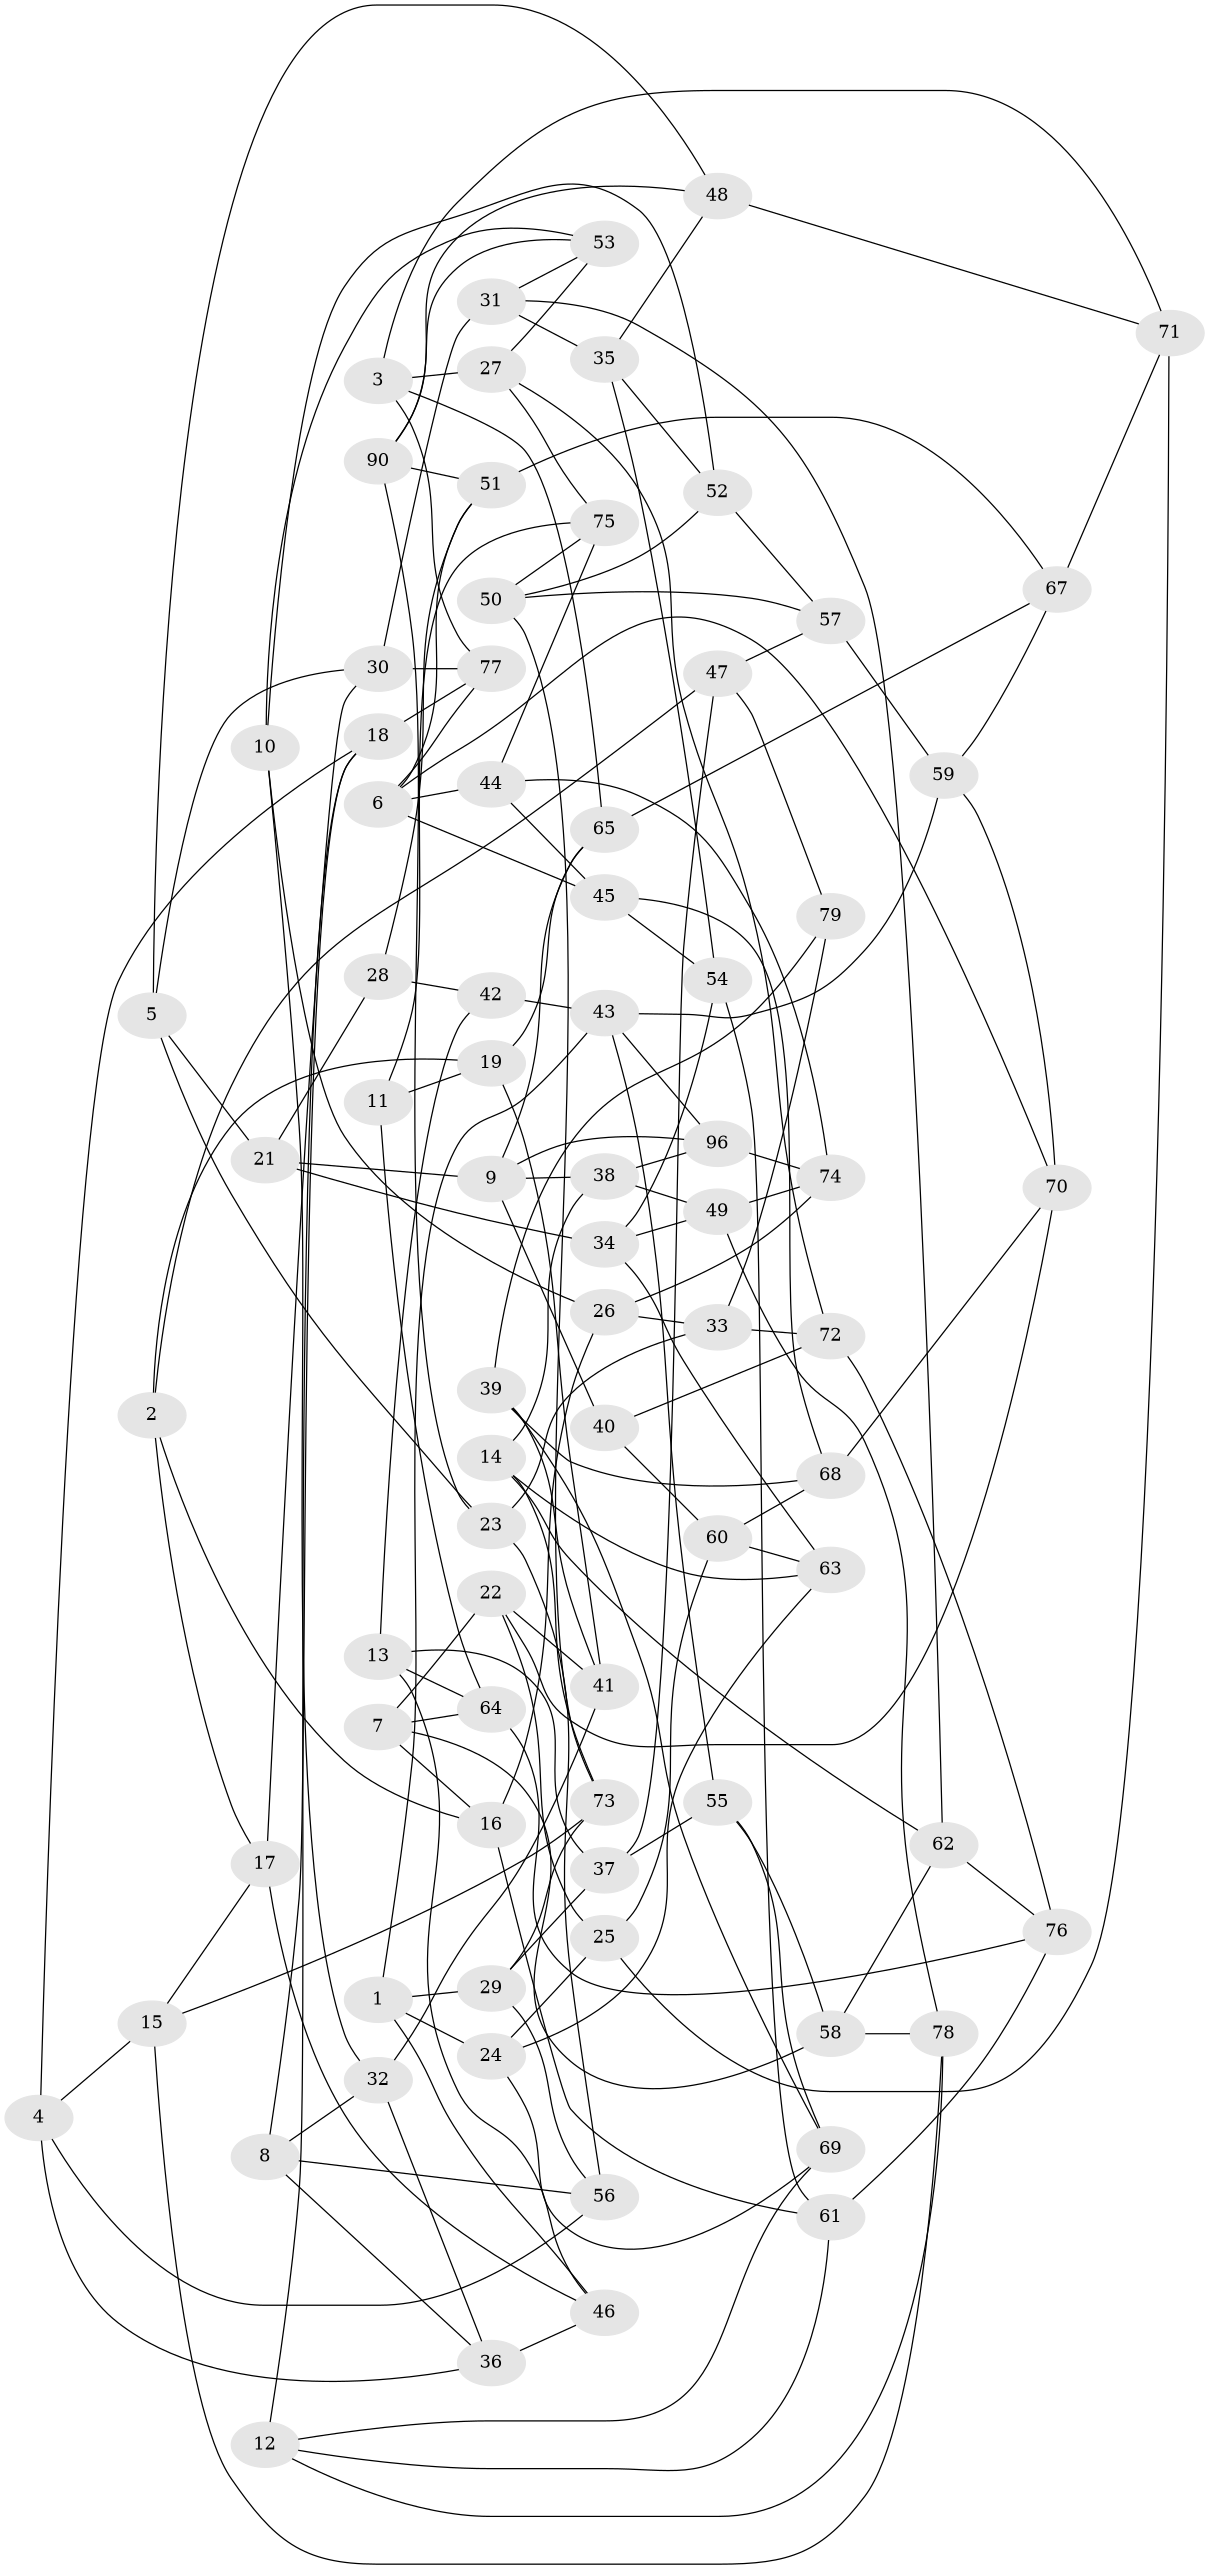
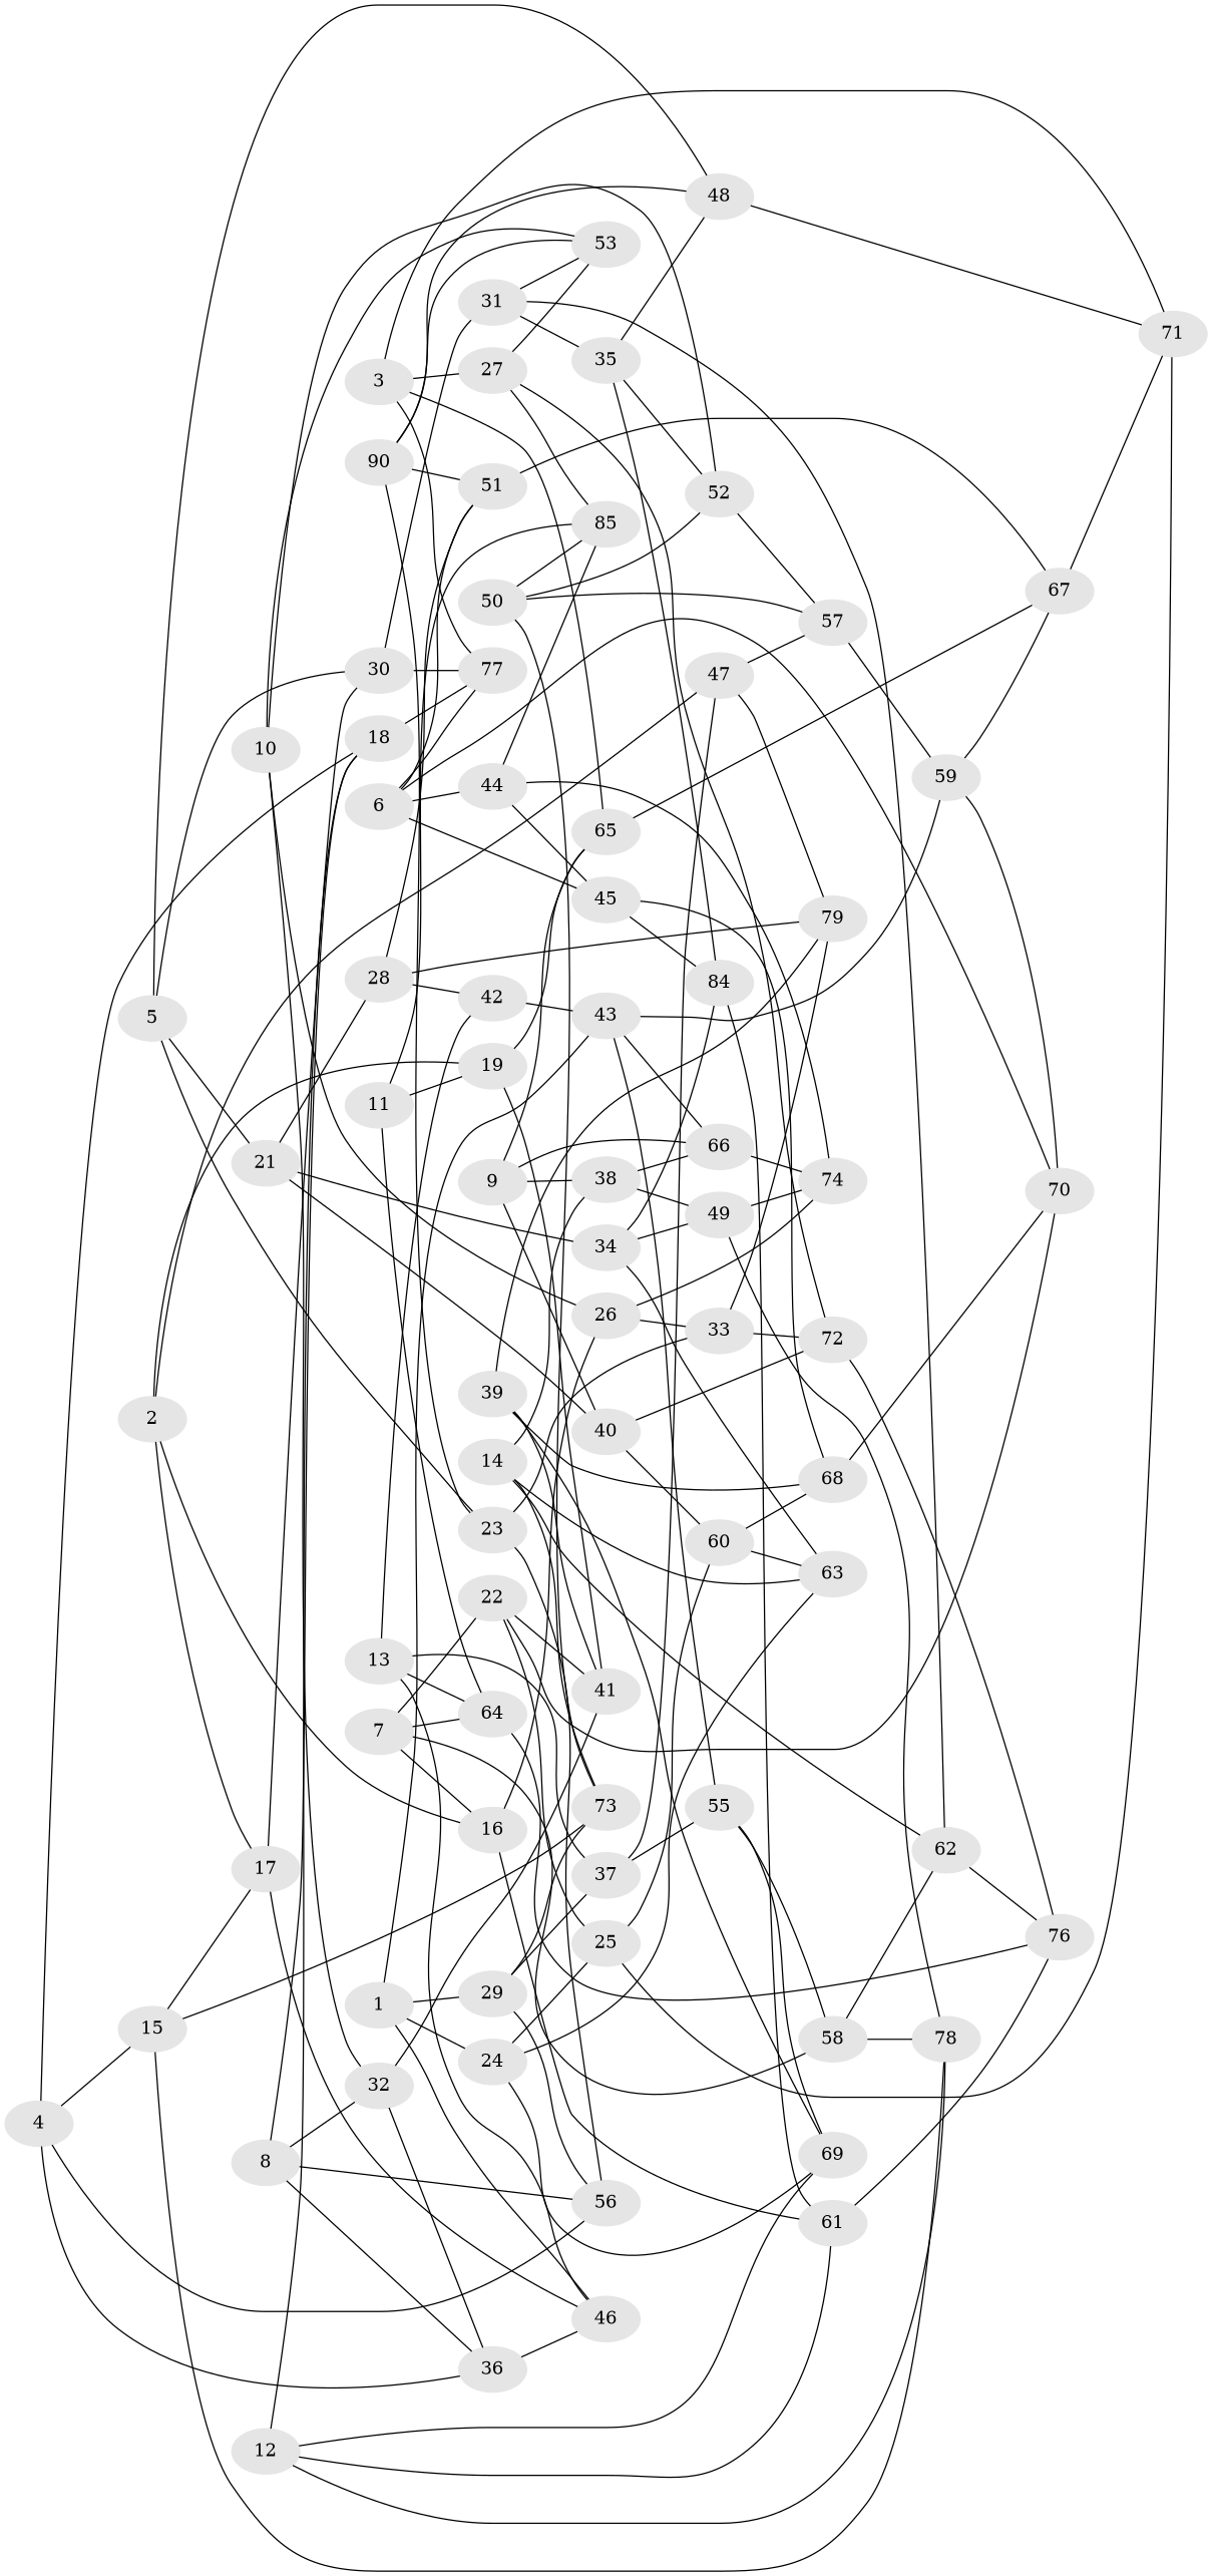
  graph {
    rankdir=LR
    node [color=gray90 style=filled]
    1
    24
    29
    43
    46
    69
    63
    25
    56
    37
    73
-   66 [label=96]
+   66
    55
    59
    2
    16
    17
    19
    47
    26
    61
    30
    65
    41
    79
    57
    3
    27
    71
    77
    53
-   75
+   75 [label=85]
    72
    67
    4
    15
    18
    36
    78
    5
    21
    23
    48
    40
    28
    34
    33
    31
    6
    44
    51
    70
    45
    74
    7
    22
    58
    64
    62
    76
    8
    32
    9
    38
    49
    60
    10
    52
    11
-   54
+   54 [label=84]
    68
    12
    13
    42
    14
    n76 [label=90]
    35
    39
    50
    1 -- 24
    1 -- 29
    1 -- 43
    1 -- 46
    24 -- 69
    24 -- 63
    24 -- 25
    29 -- 56
    29 -- 37
    29 -- 73
    43 -- 66
    43 -- 55
    43 -- 59
    25 -- 71
    25 -- 60
    37 -- 55
    37 -- 47
    66 -- 74
    55 -- 69
    55 -- 58
    59 -- 67
    59 -- 70
    2 -- 16
    2 -- 17
    2 -- 19
    2 -- 47
    16 -- 26
    16 -- 61
    17 -- 46
    17 -- 30
    19 -- 65
    19 -- 41
    47 -- 79
    47 -- 57
    26 -- 33
    26 -- 74
    61 -- 76
    30 -- 77
    30 -- 31
    65 -- 67
    57 -- 59
    3 -- 65
    3 -- 27
    3 -- 71
    3 -- 77
    27 -- 53
    27 -- 75
    27 -- 72
    72 -- 76
    67 -- 71
    4 -- 56
    4 -- 15
    4 -- 18
    4 -- 36
    15 -- 73
    15 -- 17
    15 -- 78
    18 -- 77
    36 -- 46
    5 -- 30
    5 -- 21
    5 -- 23
    5 -- 48
-   21 -- 9
+   21 -- 40
    21 -- 28
    21 -- 34
    23 -- 56
    23 -- 33
    48 -- 71
    40 -- 72
    40 -- 60
+   28 -- 79
    28 -- 51
    28 -- 42
    34 -- 63
    34 -- 49
    34 -- 54
    33 -- 79
    33 -- 72
    31 -- 53
    31 -- 62
    31 -- 35
    6 -- 77
    6 -- 44
    6 -- 51
    6 -- 70
    6 -- 45
    44 -- 75
    44 -- 45
    44 -- 74
    51 -- 67
    45 -- 54
    45 -- 68
    7 -- 16
    7 -- 22
    7 -- 58
    7 -- 64
    22 -- 25
    22 -- 41
    22 -- 70
    58 -- 78
    58 -- 62
    64 -- 76
    62 -- 76
    8 -- 56
    8 -- 18
    8 -- 36
    8 -- 32
    32 -- 41
    32 -- 36
    9 -- 66
    9 -- 65
    9 -- 40
    9 -- 38
    38 -- 66
    38 -- 49
    49 -- 78
    49 -- 74
    60 -- 63
    60 -- 68
    10 -- 26
    10 -- 53
    10 -- 32
    10 -- 52
    52 -- 57
    11 -- 19
    11 -- 75
    11 -- 64
    54 -- 61
    68 -- 70
    12 -- 69
    12 -- 61
    12 -- 18
    12 -- 78
    13 -- 46
    13 -- 37
    13 -- 64
    13 -- 42
    42 -- 43
    14 -- 63
    14 -- 73
    14 -- 62
    14 -- 38
    n76 -- 53
    n76 -- 23
    n76 -- 48
    n76 -- 51
    35 -- 48
    35 -- 52
    35 -- 54
    39 -- 69
    39 -- 41
    39 -- 79
    39 -- 68
    50 -- 73
    50 -- 57
    50 -- 75
    50 -- 52
  }
